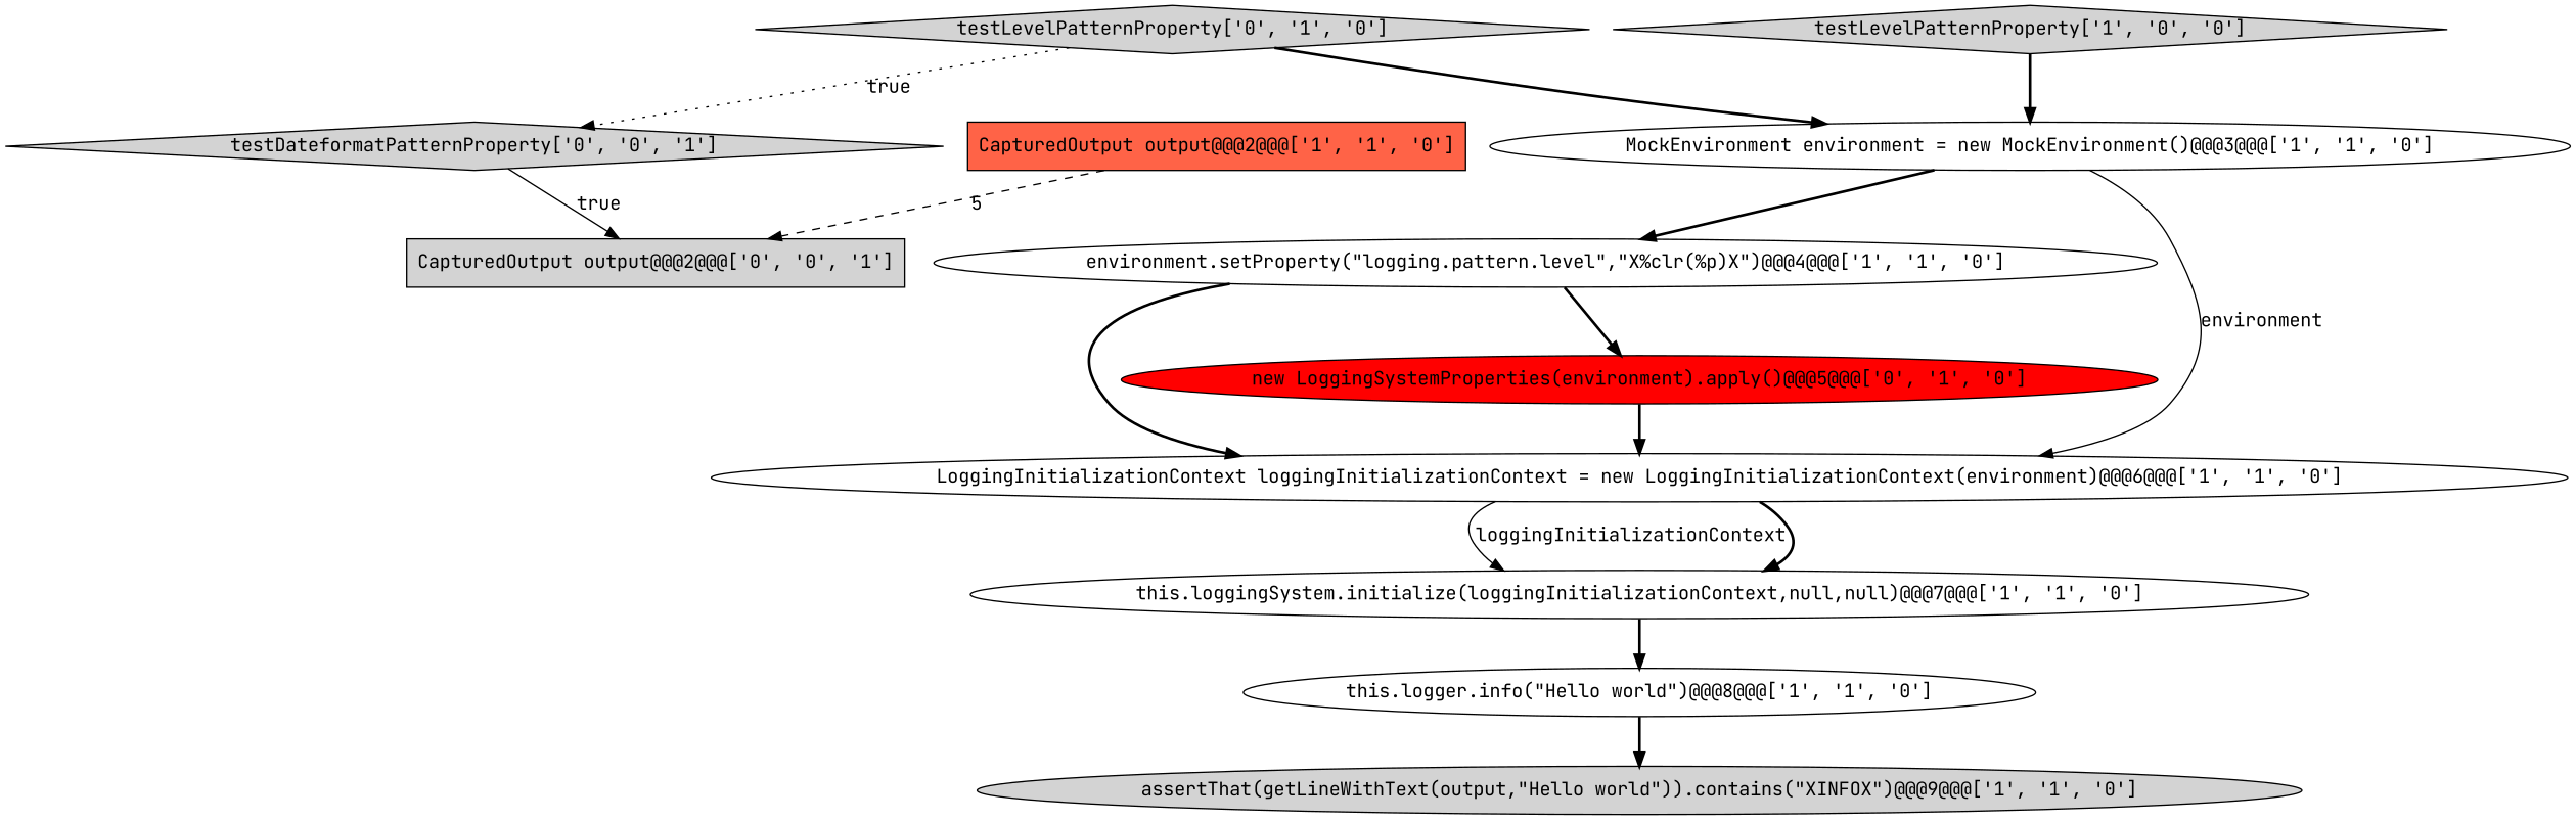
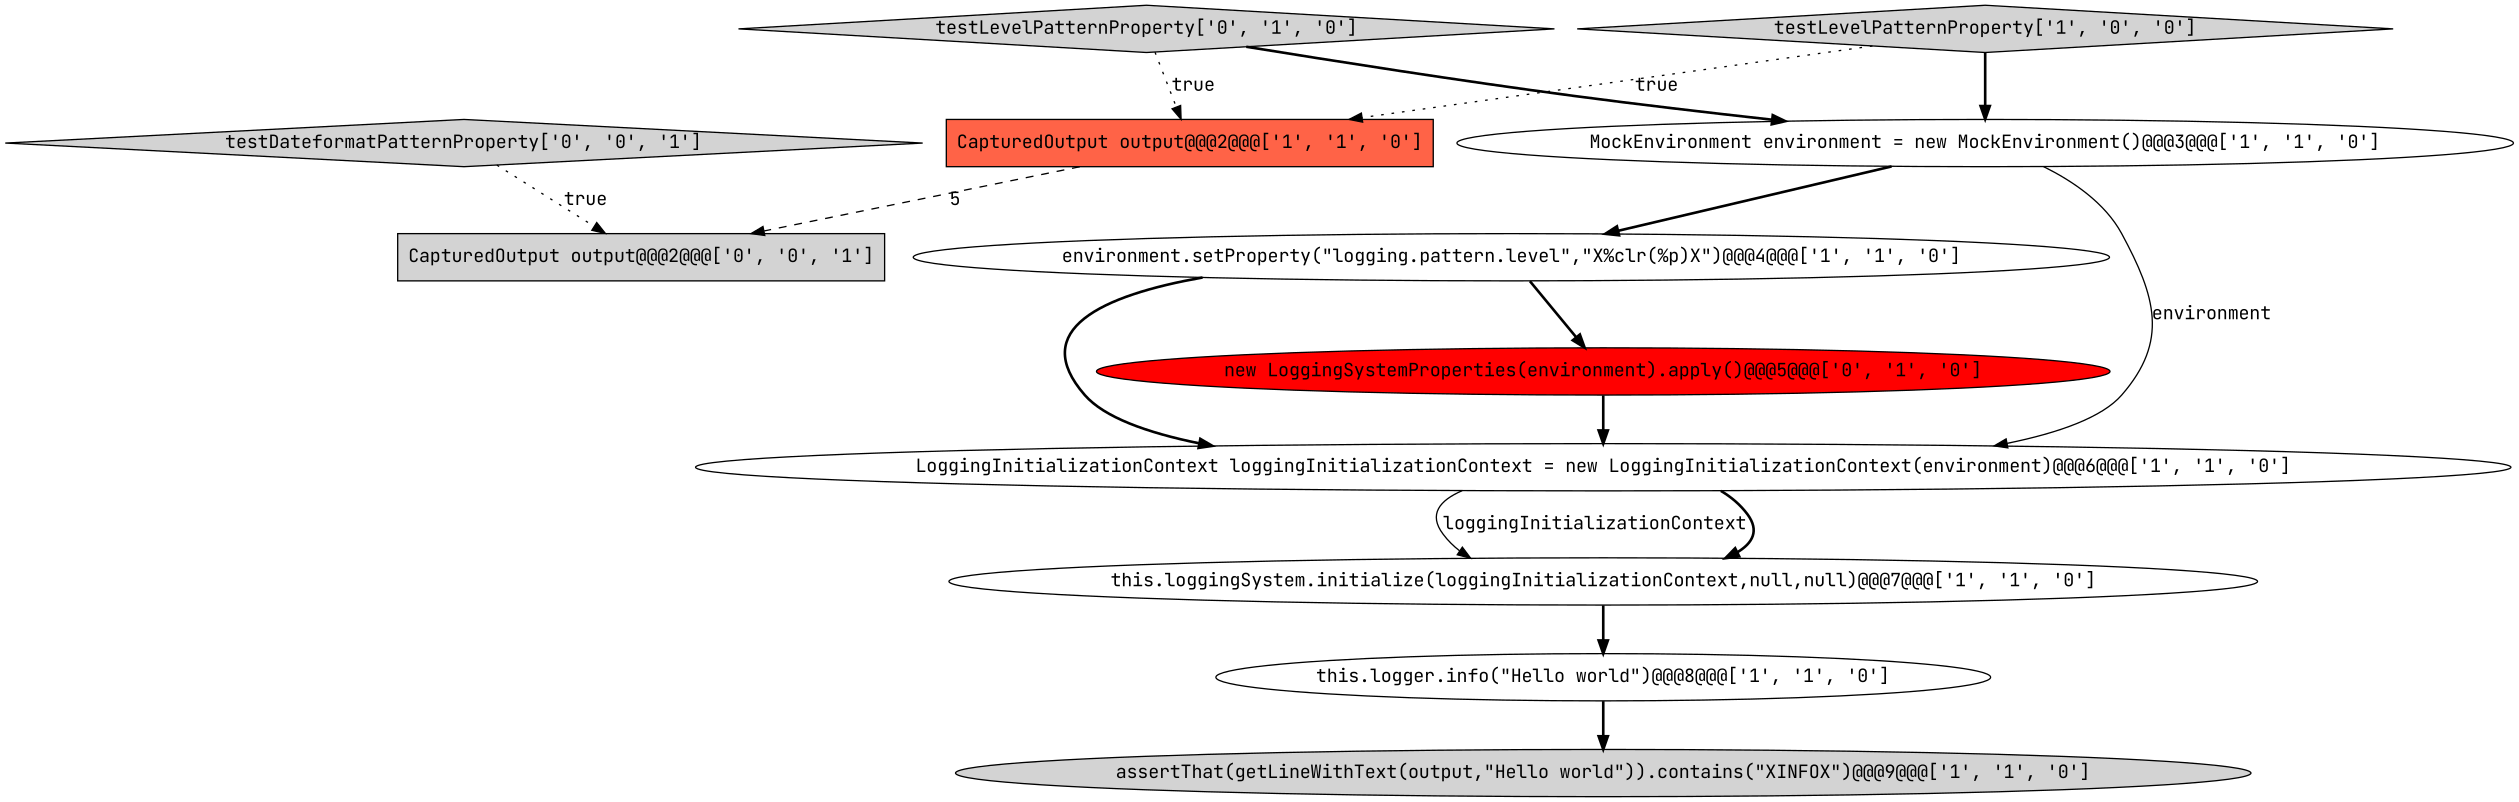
  digraph {
    fontname="JetBrains Mono"
    node [fillcolor=white fontname="JetBrains Mono" shape=ellipse style=filled]
    edge [fontname="JetBrains Mono" style=bold]
    n1 [label="environment.setProperty(\"logging.pattern.level\",\"X%clr(%p)X\")@@@4@@@['1', '1', '0']"]
    n2 [label="LoggingInitializationContext loggingInitializationContext = new LoggingInitializationContext(environment)@@@6@@@['1', '1', '0']"]
    n3 [fillcolor=red label="new LoggingSystemProperties(environment).apply()@@@5@@@['0', '1', '0']"]
    n4 [label="this.loggingSystem.initialize(loggingInitializationContext,null,null)@@@7@@@['1', '1', '0']"]
    n5 [label="this.logger.info(\"Hello world\")@@@8@@@['1', '1', '0']"]
    n6 [fillcolor=lightgray label="assertThat(getLineWithText(output,\"Hello world\")).contains(\"XINFOX\")@@@9@@@['1', '1', '0']"]
    n7 [fillcolor=lightgray label="testDateformatPatternProperty['0', '0', '1']" shape=diamond]
    n8 [fillcolor=lightgray label="CapturedOutput output@@@2@@@['0', '0', '1']" shape=box]
    n9 [fillcolor=tomato label="CapturedOutput output@@@2@@@['1', '1', '0']" shape=box]
    n10 [fillcolor=lightgray label="testLevelPatternProperty['1', '0', '0']" shape=diamond]
    n11 [label="MockEnvironment environment = new MockEnvironment()@@@3@@@['1', '1', '0']"]
    n12 [fillcolor=lightgray label="testLevelPatternProperty['0', '1', '0']" shape=diamond]
    n1 -> n2
    n1 -> n3
    n2 -> n4 [label=loggingInitializationContext style=solid]
    n2 -> n4
    n3 -> n2
    n4 -> n5
    n5 -> n6
-   n7 -> n8 [label=true style=solid]
+   n7 -> n8 [label=true style=dotted]
    n9 -> n8 [label=5 style=dashed]
+   n10 -> n9 [label=true style=dotted]
    n10 -> n11
    n11 -> n1
    n11 -> n2 [label=environment style=solid]
-   n12 -> n7 [label=true style=dotted]
+   n12 -> n9 [label=true style=dotted]
    n12 -> n11
  }
